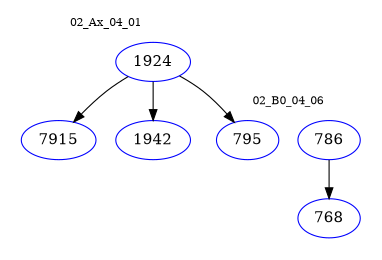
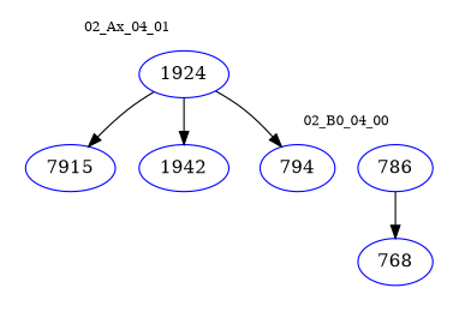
  digraph {
    node [color=blue]
    edge [color=black]
    n1 [label=1924]
    n2 [label=7915]
    n3 [label=1942]
    n4 [label=786]
    n5 [label=768]
-   n6 [label=795]
+   n6 [label=794]
    subgraph cluster_1 {
      color=white
      fontsize=10
      label="02_Ax_04_01"
      n1
      n2
      n3
    }
    subgraph cluster_2 {
      color=white
      fontsize=10
-     label="02_B0_04_06"
+     label="02_B0_04_00"
      n4
      n5
      n6
    }
    n1 -> n2
    n1 -> n3
    n1 -> n6
    n4 -> n5
  }
